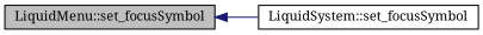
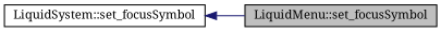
  digraph {
    rankdir=LR
    fontname="Noto Serif"
    node [color=black fontname="Noto Serif" fontsize=11 shape=record style=filled]
    n1 [fillcolor=grey75 fontcolor=black height=0.2 label="LiquidMenu::set_focusSymbol" width=0.4]
    n2 [fillcolor=white height=0.2 label="LiquidSystem::set_focusSymbol" width=0.4]
-   n1 -> n2 [color=midnightblue dir=back fontname="Noto Serif" fontsize=11 labelfontname=Helvetica labelfontsize=11 style=solid]
+   n2 -> n1 [color=midnightblue dir=back fontname="Noto Serif" fontsize=11 labelfontname=Helvetica labelfontsize=11 style=solid]
  }
